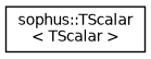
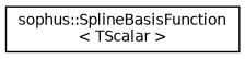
  digraph {
    rankdir=LR
-   n1 [color=black fillcolor=white fontname=Helvetica fontsize=10 height=0.2 label="sophus::TScalar\l\< TScalar \>" shape=record style=filled width=0.4]
+   n1 [color=black fillcolor=white fontname=Helvetica fontsize=10 height=0.2 label="sophus::SplineBasisFunction\l\< TScalar \>" shape=record style=filled width=0.4]
  }
